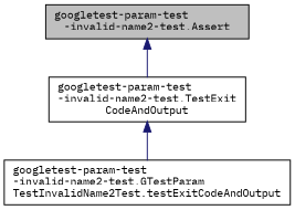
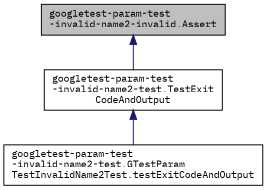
  digraph {
    rankdir=TB
    fontname="IBM Plex Mono"
    node [color=black fontname="IBM Plex Mono" fontsize=10 shape=record]
    edge [color=midnightblue dir=back fontname="IBM Plex Mono" fontsize=10 labelfontname=Helvetica labelfontsize=10 style=solid]
-   n1 [fillcolor=grey75 fontcolor=black height=0.2 label="googletest-param-test\l-invalid-name2-test.Assert" style=filled width=0.4]
+   n1 [fillcolor=grey75 fontcolor=black height=0.2 label="googletest-param-test\l-invalid-name2-invalid.Assert" style=filled width=0.4]
    n2 [height=0.2 label="googletest-param-test\l-invalid-name2-test.TestExit\lCodeAndOutput" width=0.4]
    n3 [height=0.2 label="googletest-param-test\l-invalid-name2-test.GTestParam\lTestInvalidName2Test.testExitCodeAndOutput" width=0.4]
    n1 -> n2
    n2 -> n3
  }
